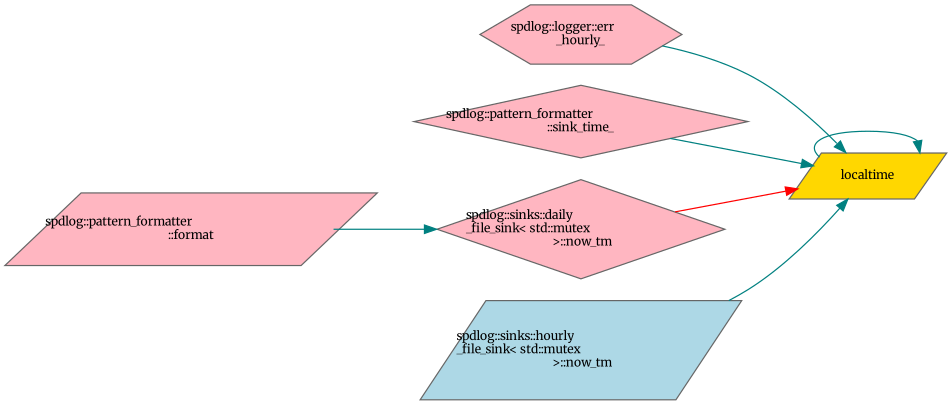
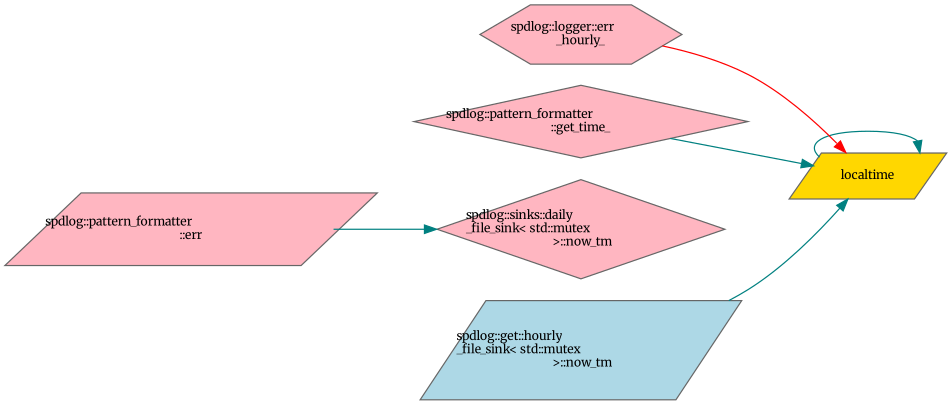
  digraph {
    fontname=Merriweather
    rankdir=RL
    node [color=grey40 fillcolor=lightpink fontname=Merriweather fontsize=10 shape=parallelogram style=filled]
    edge [color=teal dir=back fontname=Merriweather fontsize=10 labelfontname=Helvetica labelfontsize=10 style=solid]
    n1 [color=gray40 fillcolor=gold fontcolor=black height=0.2 label=localtime width=0.4]
    n2 [height=0.2 label="spdlog::logger::err\l_hourly_" shape=hexagon width=0.4]
-   n3 [height=0.2 label="spdlog::pattern_formatter\l::sink_time_" shape=diamond width=0.4]
+   n3 [height=0.2 label="spdlog::pattern_formatter\l::get_time_" shape=diamond width=0.4]
    n4 [height=0.2 label="spdlog::sinks::daily\l_file_sink\< std::mutex\l \>::now_tm" shape=diamond width=0.4]
-   n5 [fillcolor=lightblue height=0.2 label="spdlog::sinks::hourly\l_file_sink\< std::mutex\l \>::now_tm" width=0.4]
-   n6 [height=0.2 label="spdlog::pattern_formatter\l::format" width=0.4]
+   n5 [fillcolor=lightblue height=0.2 label="spdlog::get::hourly\l_file_sink\< std::mutex\l \>::now_tm" width=0.4]
+   n6 [height=0.2 label="spdlog::pattern_formatter\l::err" width=0.4]
    n1 -> n1
-   n1 -> n2
+   n1 -> n2 [color=red]
    n1 -> n3
-   n1 -> n4 [color=red]
    n1 -> n5
    n4 -> n6
  }
